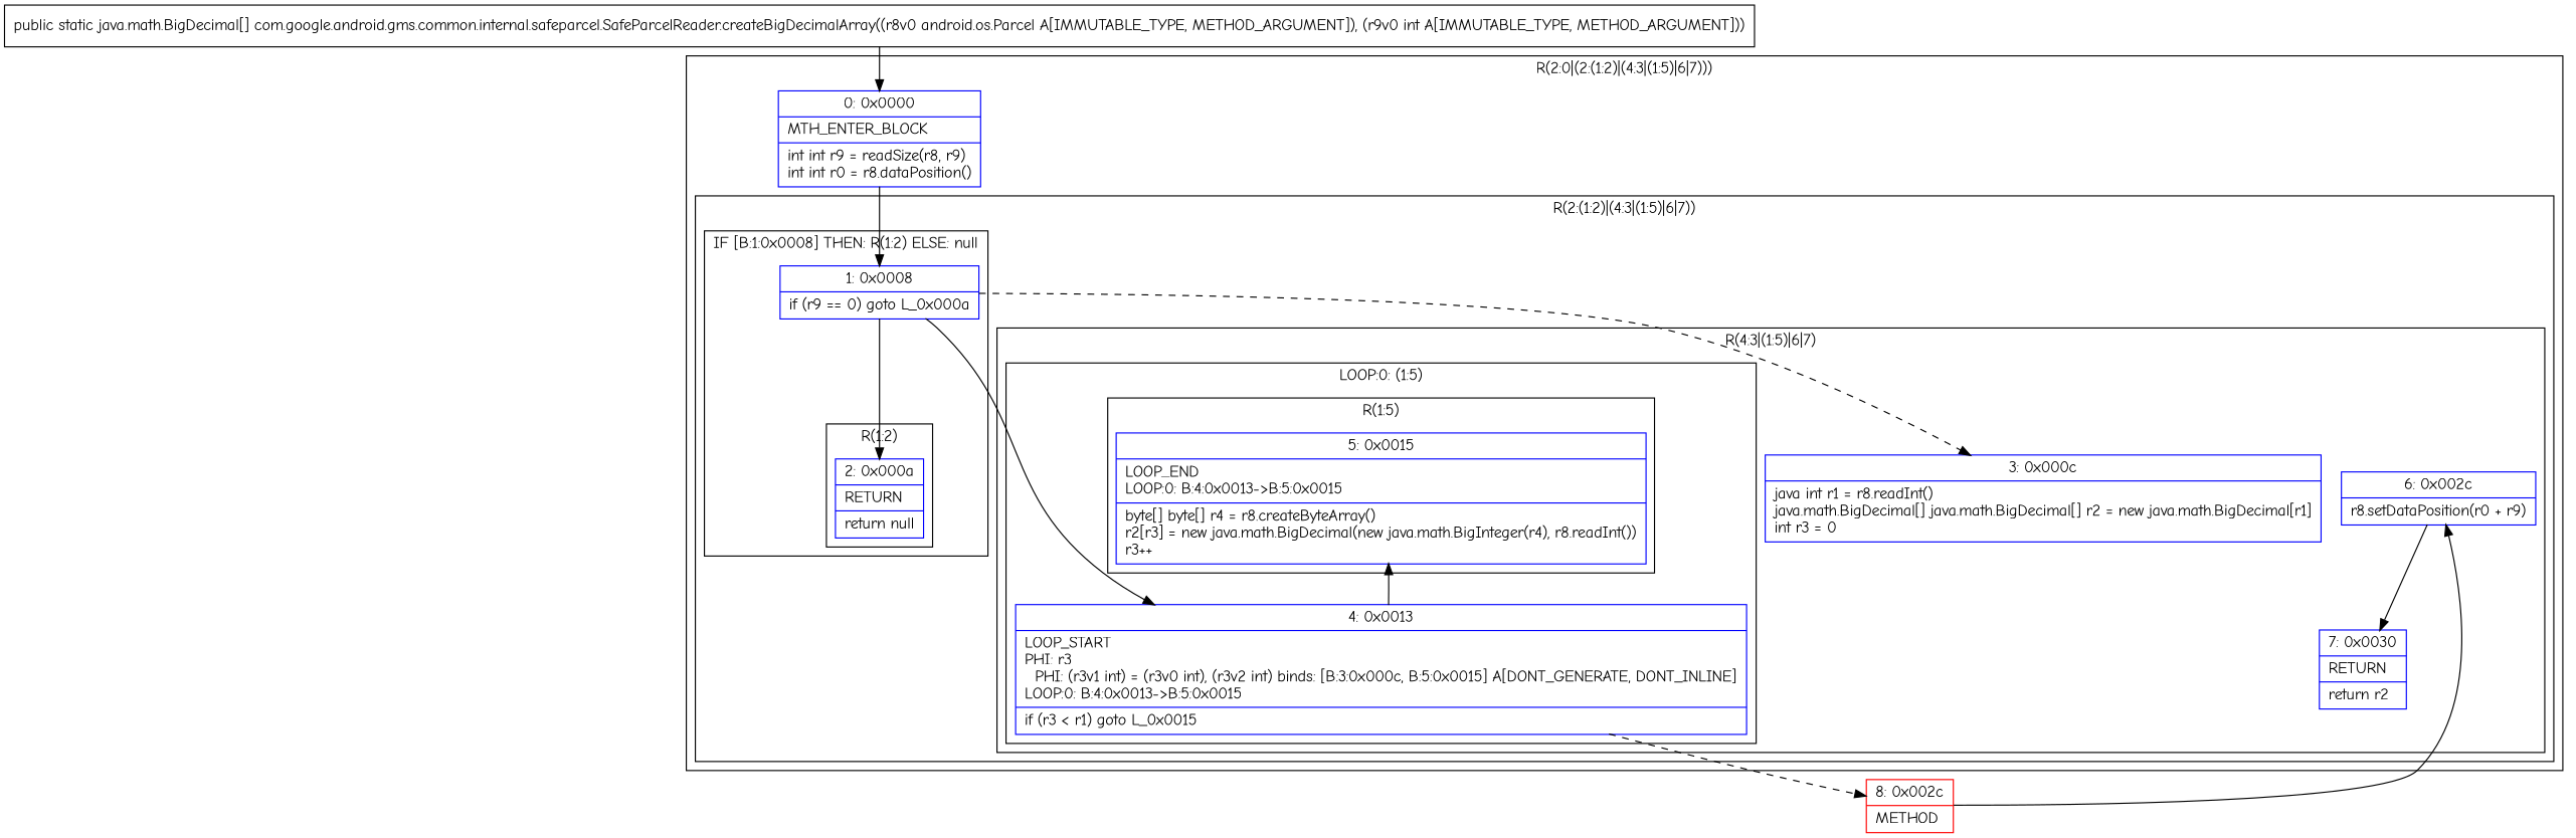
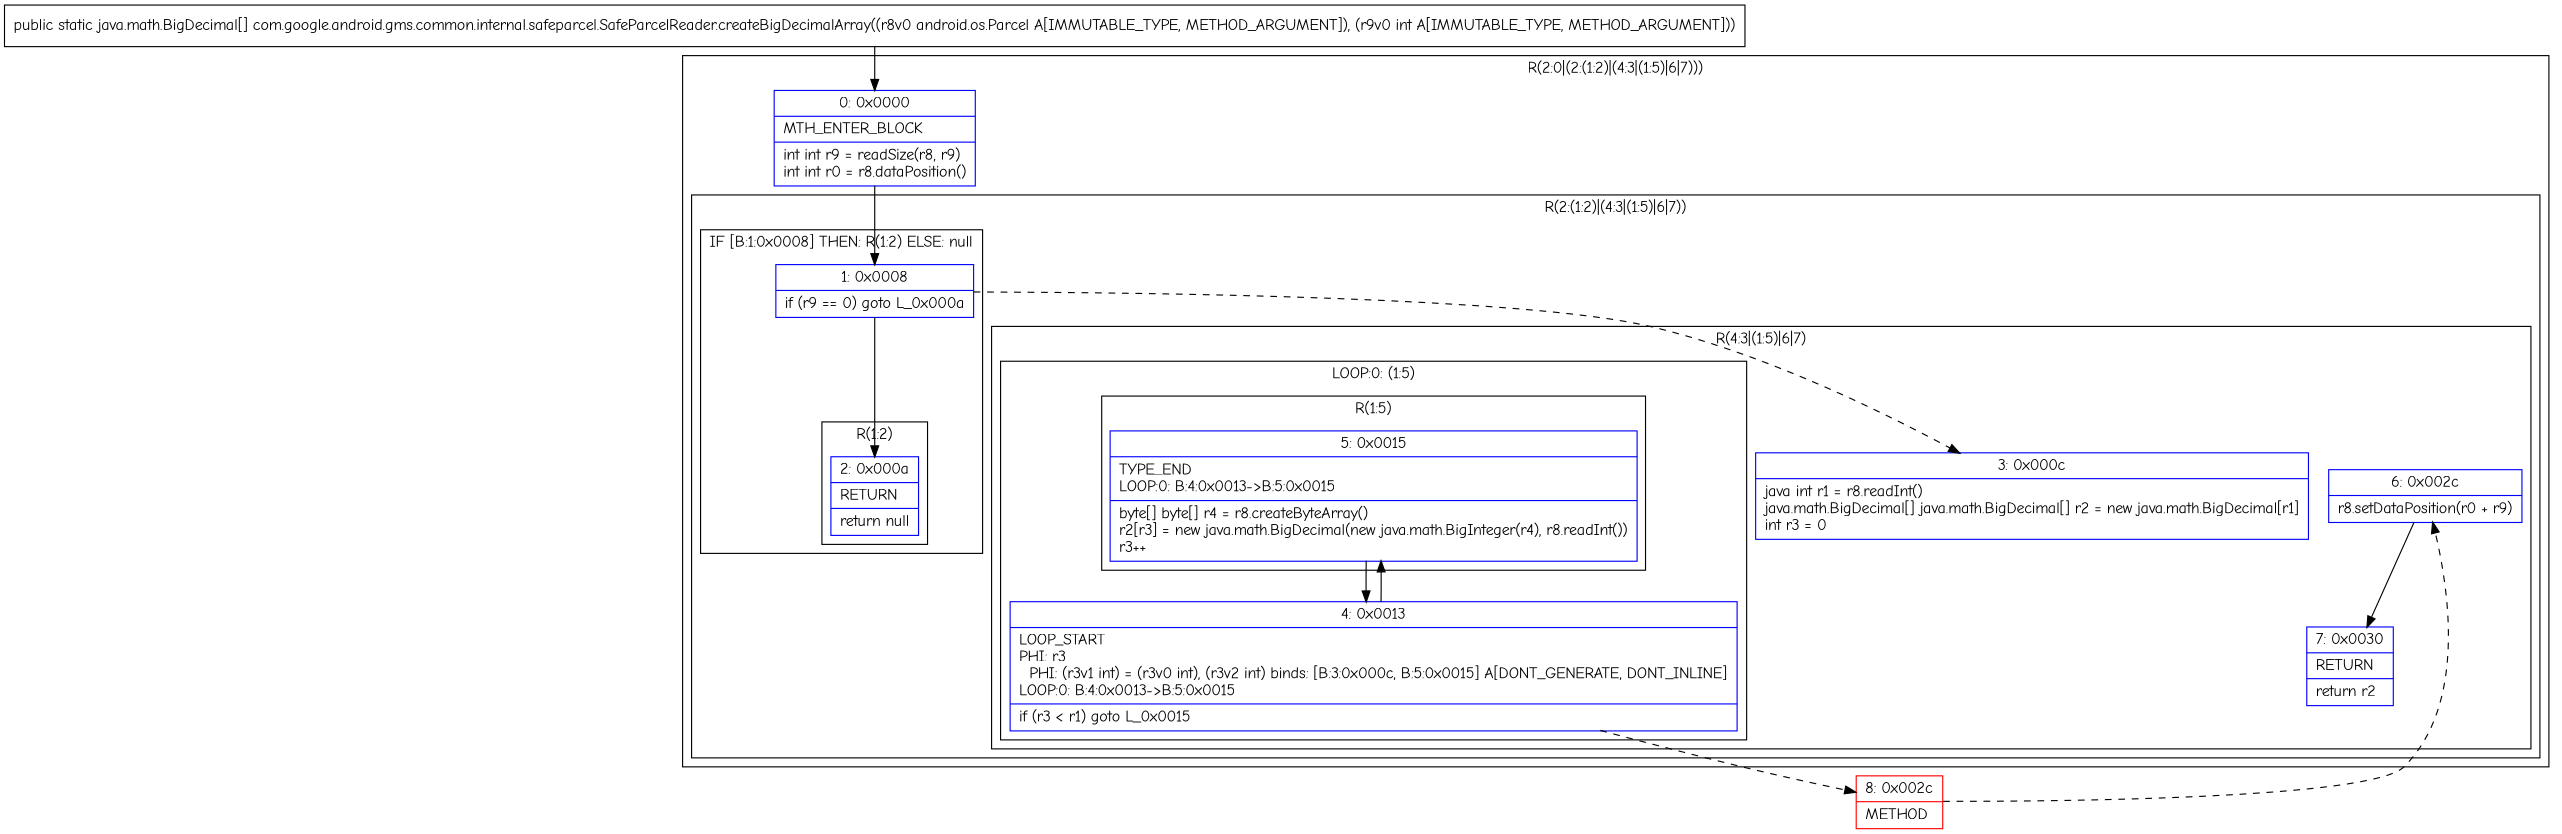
  digraph {
    fontname="Comic Neue"
    node [color=blue fontname="Comic Neue" shape=record]
    edge [fontname="Comic Neue"]
    n1 [label="{2\:\ 0x000a|RETURN\l|return null\l}"]
    n2 [label="{1\:\ 0x0008|if (r9 == 0) goto L_0x000a\l}"]
-   n3 [label="{5\:\ 0x0015|LOOP_END\lLOOP:0: B:4:0x0013\-\>B:5:0x0015\l|byte[] byte[] r4 = r8.createByteArray()\lr2[r3] = new java.math.BigDecimal(new java.math.BigInteger(r4), r8.readInt())\lr3++\l}"]
+   n3 [label="{5\:\ 0x0015|TYPE_END\lLOOP:0: B:4:0x0013\-\>B:5:0x0015\l|byte[] byte[] r4 = r8.createByteArray()\lr2[r3] = new java.math.BigDecimal(new java.math.BigInteger(r4), r8.readInt())\lr3++\l}"]
    n4 [label="{4\:\ 0x0013|LOOP_START\lPHI: r3 \l  PHI: (r3v1 int) = (r3v0 int), (r3v2 int) binds: [B:3:0x000c, B:5:0x0015] A[DONT_GENERATE, DONT_INLINE]\lLOOP:0: B:4:0x0013\-\>B:5:0x0015\l|if (r3 \< r1) goto L_0x0015\l}"]
    n5 [label="{3\:\ 0x000c|java int r1 = r8.readInt()\ljava.math.BigDecimal[] java.math.BigDecimal[] r2 = new java.math.BigDecimal[r1]\lint r3 = 0\l}"]
    n6 [label="{6\:\ 0x002c|r8.setDataPosition(r0 + r9)\l}"]
    n7 [label="{7\:\ 0x0030|RETURN\l|return r2\l}"]
    n8 [label="{0\:\ 0x0000|MTH_ENTER_BLOCK\l|int int r9 = readSize(r8, r9)\lint int r0 = r8.dataPosition()\l}"]
    n9 [color=red label="{8\:\ 0x002c|METHOD\l}"]
    n10 [label="{public static java.math.BigDecimal[] com.google.android.gms.common.internal.safeparcel.SafeParcelReader.createBigDecimalArray((r8v0 android.os.Parcel A[IMMUTABLE_TYPE, METHOD_ARGUMENT]), (r9v0 int A[IMMUTABLE_TYPE, METHOD_ARGUMENT])) }" color=""]
    subgraph cluster_1 {
      label="R(2:0|(2:(1:2)|(4:3|(1:5)|6|7)))"
      n8
      subgraph cluster_2 {
        label="R(2:(1:2)|(4:3|(1:5)|6|7))"
        subgraph cluster_3 {
          label="IF [B:1:0x0008] THEN: R(1:2) ELSE: null"
          n2
          subgraph cluster_4 {
            label="R(1:2)"
            n1
          }
        }
        subgraph cluster_5 {
          label="R(4:3|(1:5)|6|7)"
          n5
          n6
          n7
          subgraph cluster_6 {
            label="LOOP:0: (1:5)"
            n4
            subgraph cluster_7 {
              label="R(1:5)"
              n3
            }
          }
        }
      }
    }
    n2 -> n1
    n2 -> n5 [style=dashed]
-   n2 -> n4
+   n3 -> n4
    n4 -> n3
    n4 -> n9 [style=dashed]
    n6 -> n7
    n8 -> n2
-   n9 -> n6
+   n9 -> n6 [style=dashed]
    n10 -> n8
  }
